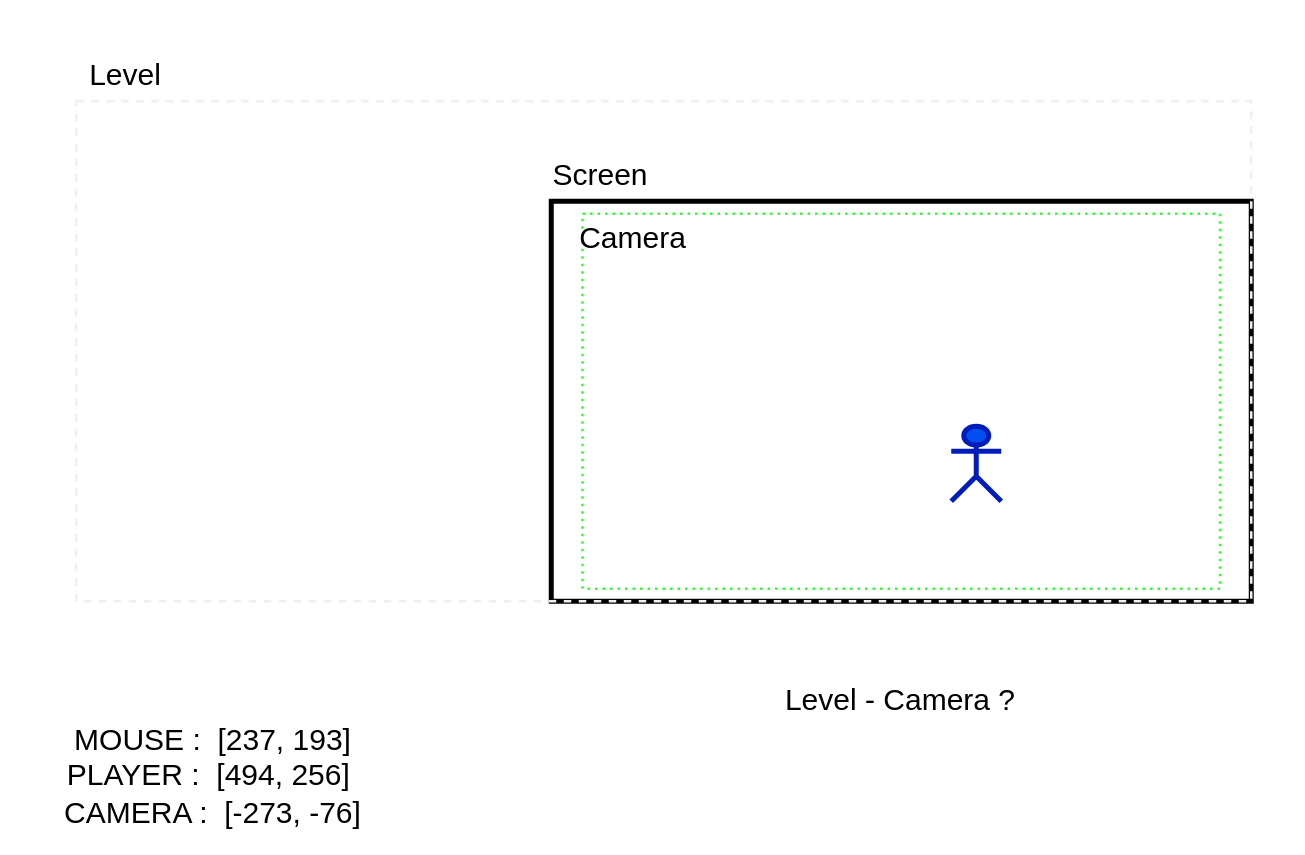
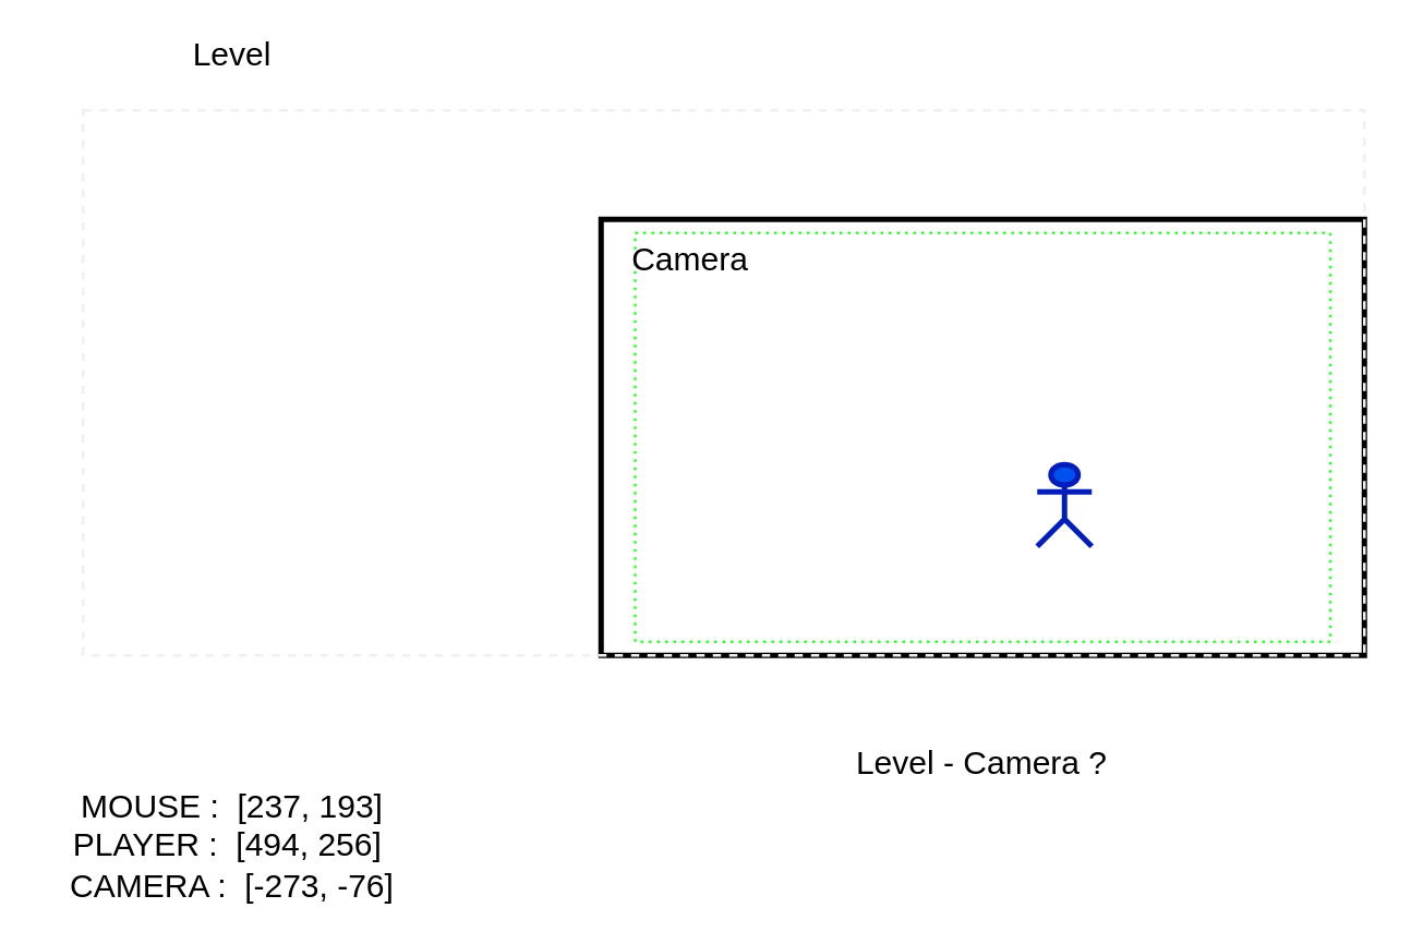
  <mxCell id="0" />
  <mxCell id="1" parent="0" />
  <mxCell id="2" value="" style="rounded=0;whiteSpace=wrap;html=1;fillColor=none;strokeWidth=2;" vertex="1" parent="1"><mxGeometry x="220" y="80" width="280" height="160" as="geometry" /></mxCell>
- <mxCell id="3" value="Screen" style="text;html=1;strokeColor=none;fillColor=none;align=center;verticalAlign=middle;whiteSpace=wrap;rounded=0;" vertex="1" parent="1"><mxGeometry x="220" y="60" width="40" height="20" as="geometry" /></mxCell>
  <mxCell id="4" value="Player" style="shape=umlActor;verticalLabelPosition=bottom;verticalAlign=top;html=1;outlineConnect=0;strokeColor=#001DBC;strokeWidth=2;fillColor=#0050ef;fontColor=#ffffff;" vertex="1" parent="1"><mxGeometry x="380" y="170" width="20" height="30" as="geometry" /></mxCell>
  <mxCell id="5" value="" style="rounded=0;whiteSpace=wrap;html=1;strokeColor=#f0f0f0;strokeWidth=1;fillColor=none;dashed=1;" vertex="1" parent="1"><mxGeometry x="30" y="40" width="470" height="200" as="geometry" /></mxCell>
- <mxCell id="6" value="Level" style="text;html=1;strokeColor=none;fillColor=none;align=center;verticalAlign=middle;whiteSpace=wrap;rounded=0;dashed=1;" vertex="1" parent="1"><mxGeometry x="30" y="20" width="40" height="20" as="geometry" /></mxCell>
+ <mxCell id="6" value="Level" style="text;html=1;strokeColor=none;fillColor=none;align=center;verticalAlign=middle;whiteSpace=wrap;rounded=0;dashed=1;" vertex="1" parent="1"><mxGeometry x="65" y="10" width="40" height="20" as="geometry" /></mxCell>
  <mxCell id="7" value="" style="rounded=0;whiteSpace=wrap;html=1;dashed=1;strokeWidth=1;fillColor=none;dashPattern=1 2;strokeColor=#33FF33;" vertex="1" parent="1"><mxGeometry x="232.5" y="85" width="255" height="150" as="geometry" /></mxCell>
  <mxCell id="8" value="Camera" style="text;html=1;strokeColor=none;fillColor=none;align=center;verticalAlign=middle;whiteSpace=wrap;rounded=0;dashed=1;dashPattern=1 2;" vertex="1" parent="1"><mxGeometry x="232.5" y="85" width="40" height="20" as="geometry" /></mxCell>
  <mxCell id="9" value="MOUSE :&amp;nbsp; [237, 193]&lt;br&gt;PLAYER :&amp;nbsp; [494, 256]&amp;nbsp;&lt;br&gt;CAMERA :&amp;nbsp; [-273, -76]" style="text;html=1;strokeColor=none;fillColor=none;align=center;verticalAlign=middle;whiteSpace=wrap;rounded=0;dashed=1;dashPattern=1 2;" vertex="1" parent="1"><mxGeometry x="20" y="300" width="130" height="20" as="geometry" /></mxCell>
  <mxCell id="10" value="Level - Camera ?" style="text;html=1;strokeColor=none;fillColor=none;align=center;verticalAlign=middle;whiteSpace=wrap;rounded=0;dashed=1;dashPattern=1 2;" vertex="1" parent="1"><mxGeometry x="295" y="270" width="130" height="20" as="geometry" /></mxCell>
